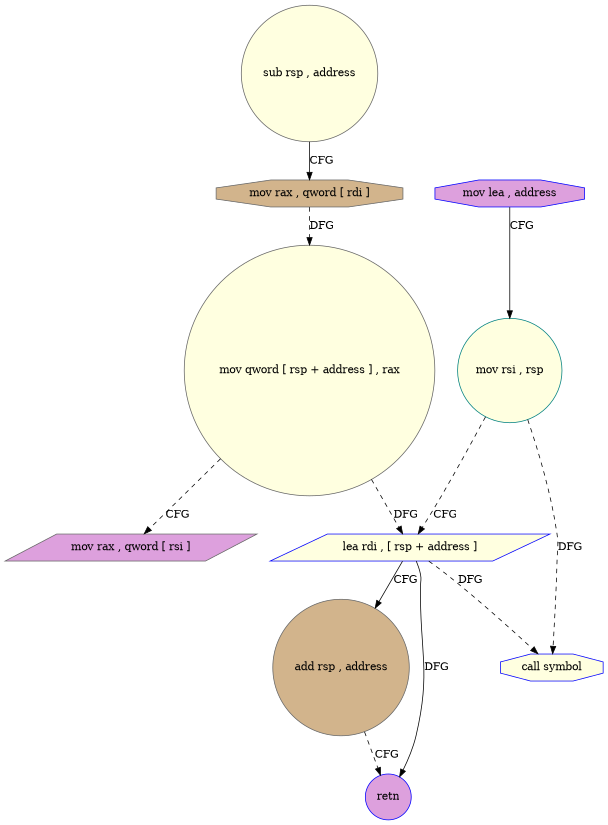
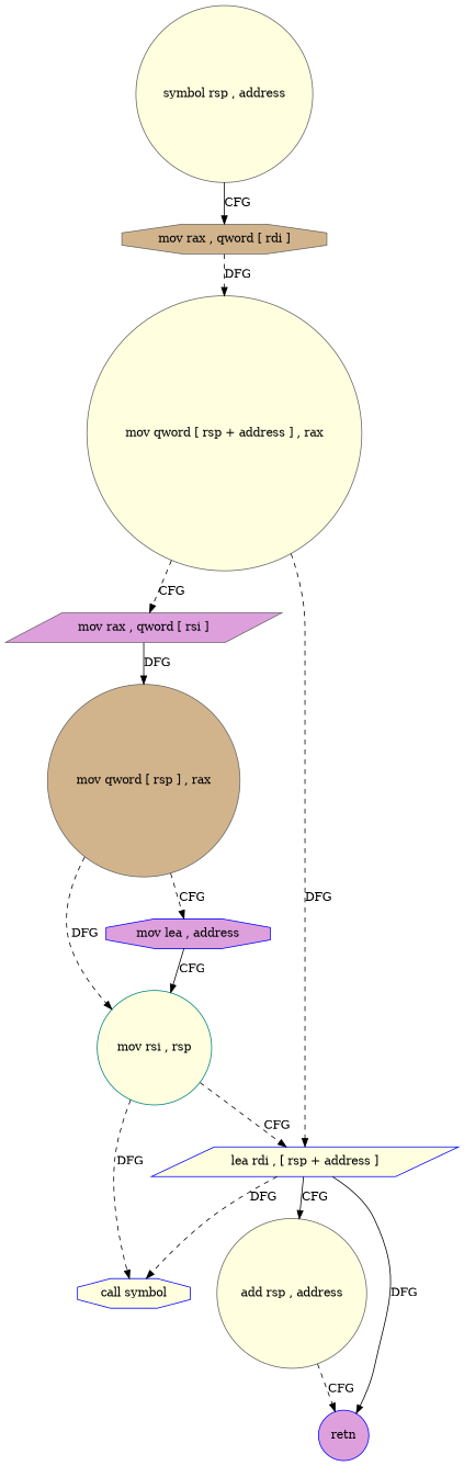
  digraph {
    node [color=gray40 fillcolor=lightyellow shape=circle style=filled]
    edge [style=dashed]
-   n1 [label="sub rsp , address"]
+   n1 [label="symbol rsp , address"]
    n2 [fillcolor=tan label="mov rax , qword [ rdi ]" shape=octagon]
    n3 [label="mov qword [ rsp + address ] , rax"]
    n4 [fillcolor=plum label="mov rax , qword [ rsi ]" shape=parallelogram]
    n5 [color=blue label="lea rdi , [ rsp + address ]" shape=parallelogram]
+   n6 [fillcolor=tan label="mov qword [ rsp ] , rax"]
    n7 [color=blue label="call symbol" shape=octagon]
-   n8 [fillcolor=tan label="add rsp , address"]
+   n8 [label="add rsp , address"]
    n9 [color=blue fillcolor=plum label=retn]
    n10 [color=blue fillcolor=plum label="mov lea , address" shape=octagon]
    n11 [color=teal label="mov rsi , rsp"]
    n1 -> n2 [label=CFG style=solid]
    n2 -> n3 [label=DFG]
    n3 -> n4 [label=CFG]
    n3 -> n5 [label=DFG]
+   n4 -> n6 [label=DFG style=solid]
    n5 -> n7 [label=DFG]
    n5 -> n8 [label=CFG style=solid]
    n5 -> n9 [label=DFG style=solid]
+   n6 -> n10 [label=CFG]
+   n6 -> n11 [label=DFG]
    n8 -> n9 [label=CFG]
    n10 -> n11 [label=CFG style=solid]
    n11 -> n5 [label=CFG]
    n11 -> n7 [label=DFG]
  }
